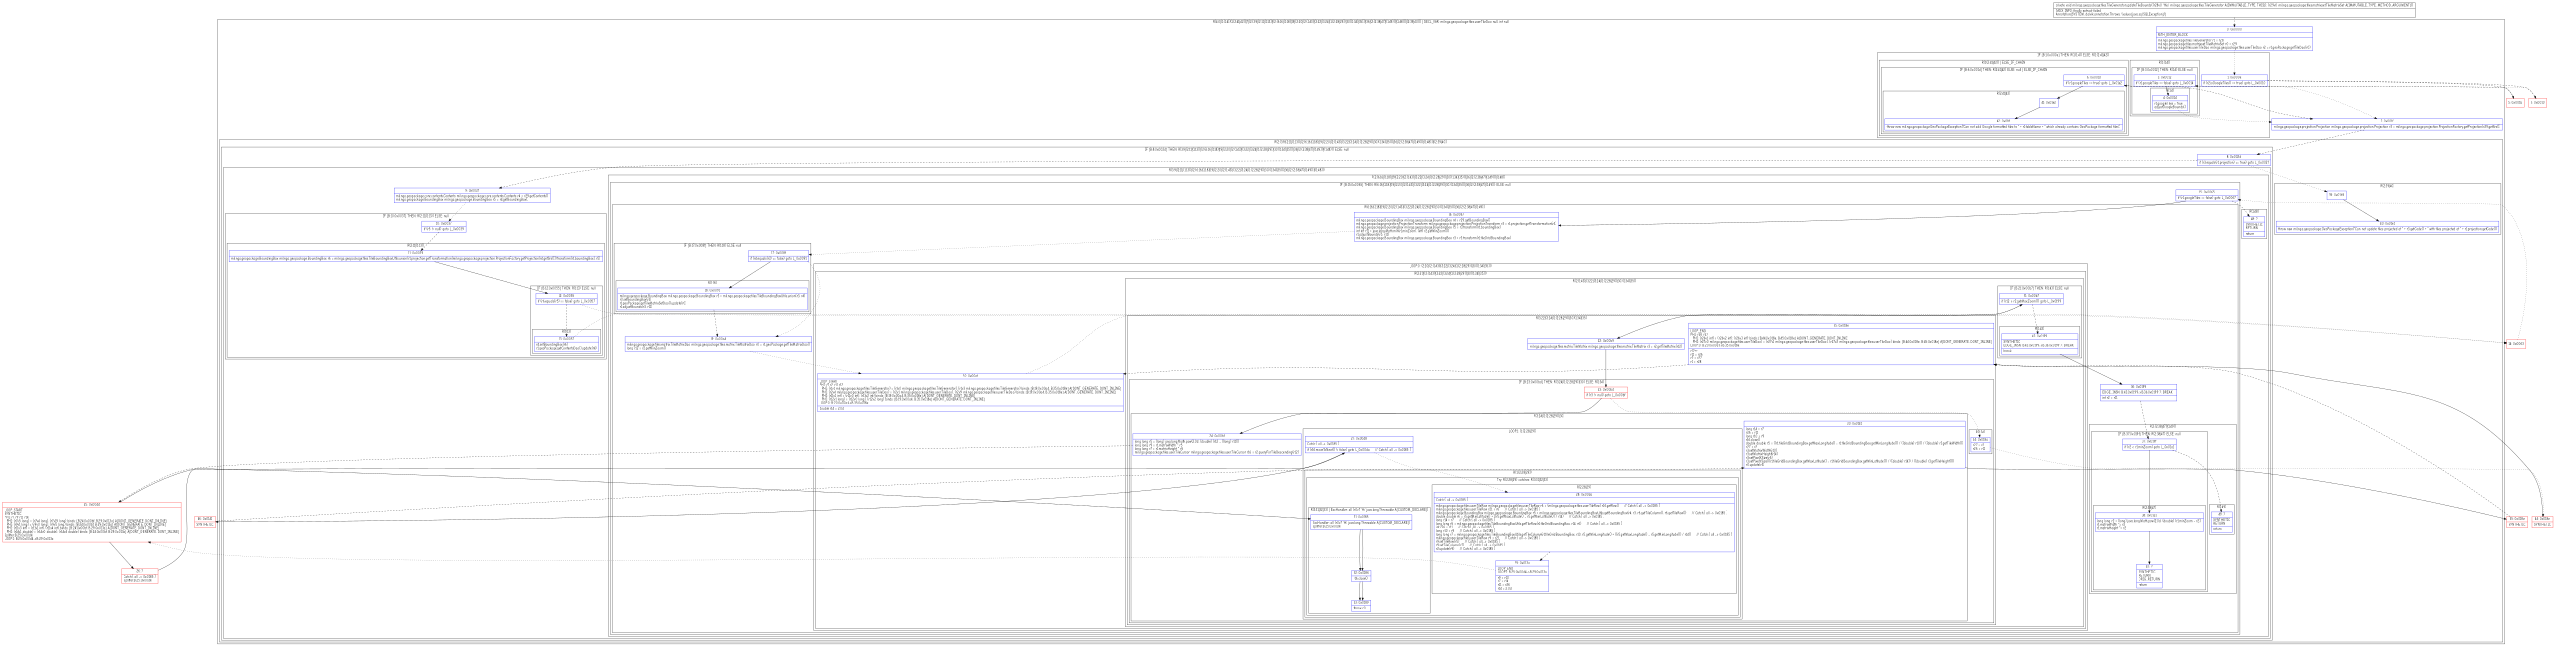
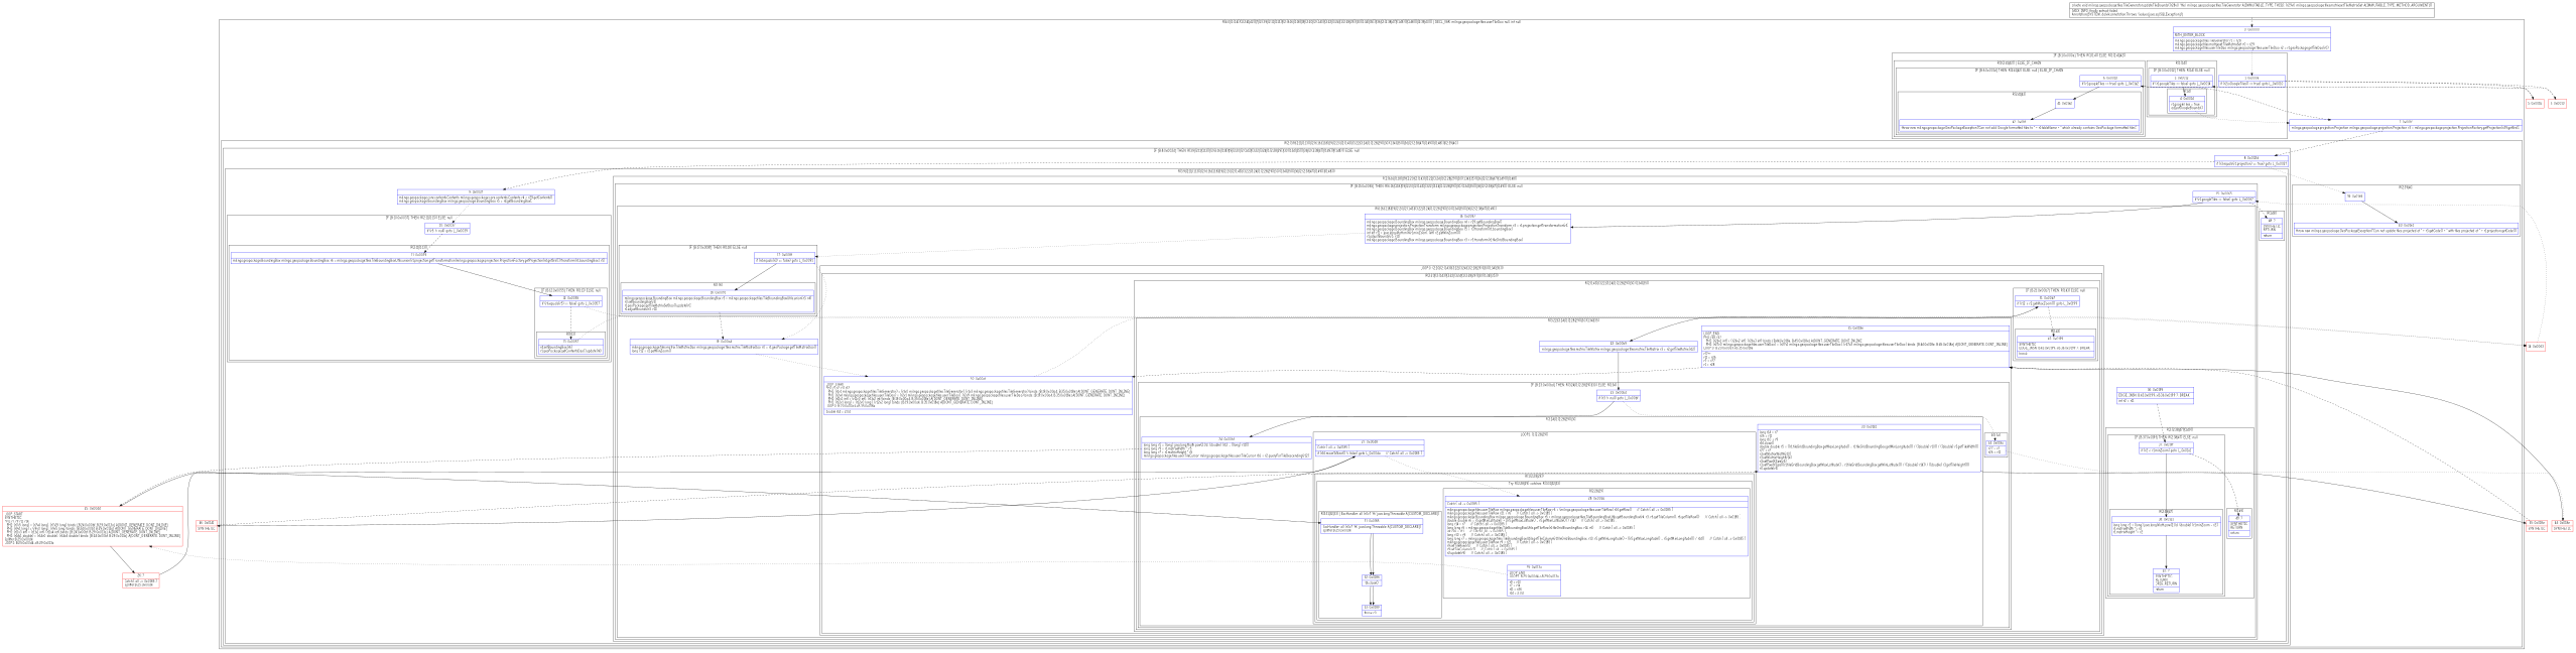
  digraph {
    fontname="Comic Neue"
    node [color=blue fontname="Comic Neue" shape=record]
    edge [fontname="Comic Neue" style=solid]
    n1 [label="{4\:\ 0x0014|r1.googleTiles = true\ladjustGoogleBounds()\l}"]
    n2 [label="{3\:\ 0x0012|if (r1.googleTiles == false) goto L_0x0014\l}"]
    n3 [label="{41\:\ 0x01e2}"]
    n4 [label="{42\:\ 0x01ff|throw new mil.nga.geopackage.GeoPackageException(\"Can not add Google formatted tiles to \" + r1.tableName + \" which already contains GeoPackage formatted tiles\")\l}"]
    n5 [label="{6\:\ 0x001d|if (r1.googleTiles == true) goto L_0x01e2\l}"]
    n6 [label="{1\:\ 0x000e|if (r2.isGoogleTiles() == true) goto L_0x0010\l}"]
    n7 [label="{13\:\ 0x0057|r4.setBoundingBox(r6)\lr1.geoPackage.getContentsDao().update(r4)\l}"]
    n8 [label="{12\:\ 0x0055|if (r6.equals(r5) == false) goto L_0x0057\l}"]
    n9 [label="{11\:\ 0x0039|mil.nga.geopackage.BoundingBox mil.nga.geopackage.BoundingBox r6 = mil.nga.geopackage.tiles.TileBoundingBoxUtils.union(r1.projection.getTransformation(mil.nga.geopackage.projection.ProjectionFactory.getProjection(r4.getSrs())).transform(r1.boundingBox), r5)\l}"]
    n10 [label="{10\:\ 0x0037|if (r5 != null) goto L_0x0039\l}"]
    n11 [label="{18\:\ 0x0091|mil.nga.geopackage.BoundingBox mil.nga.geopackage.BoundingBox r3 = mil.nga.geopackage.tiles.TileBoundingBoxUtils.union(r3, r4)\lr0.setBoundingBox(r3)\lr1.geoPackage.getTileMatrixSetDao().update(r0)\lr1.adjustBounds(r3, r11)\l}"]
    n12 [label="{17\:\ 0x008f|if (r4.equals(r3) == false) goto L_0x0091\l}"]
    n13 [label="{43\:\ 0x0199|SYNTHETIC\lEDGE_INSN: B:43:0x0199\-\>B:36:0x0199 ?: BREAK  \l|break\l}"]
    n14 [label="{21\:\ 0x00b7|if (r12 \> r2.getMaxZoom()) goto L_0x0199\l}"]
    n15 [label="{28\:\ 0x00da|Catch:\{ all \-\> 0x0185 \}\l|mil.nga.geopackage.tiles.user.TileRow mil.nga.geopackage.tiles.user.TileRow r6 = (mil.nga.geopackage.tiles.user.TileRow) r16.getRow()     \/\/ Catch:\{ all \-\> 0x0185 \}\lmil.nga.geopackage.tiles.user.TileRow r21 = r6     \/\/ Catch:\{ all \-\> 0x0185 \}\lmil.nga.geopackage.BoundingBox mil.nga.geopackage.BoundingBox r5 = mil.nga.geopackage.tiles.TileBoundingBoxUtils.getBoundingBox(r4, r3, r6.getTileColumn(), r6.getTileRow())     \/\/ Catch:\{ all \-\> 0x0185 \}\ldouble double r6 = r5.getMinLatitude() + ((r5.getMaxLatitude() \- r5.getMinLatitude()) \/ r14)     \/\/ Catch:\{ all \-\> 0x0185 \}\llong r14 = r7     \/\/ Catch:\{ all \-\> 0x0185 \}\llong long r5 = mil.nga.geopackage.tiles.TileBoundingBoxUtils.getTileRow(r1.tileGridBoundingBox, r14, r6)     \/\/ Catch:\{ all \-\> 0x0185 \}\lint r26 = r11     \/\/ Catch:\{ all \-\> 0x0185 \}\llong r10 = r9     \/\/ Catch:\{ all \-\> 0x0185 \}\llong long r7 = mil.nga.geopackage.tiles.TileBoundingBoxUtils.getTileColumn(r1.tileGridBoundingBox, r10, r5.getMinLongitude() + ((r5.getMaxLongitude() \- r5.getMinLongitude()) \/ r14))     \/\/ Catch:\{ all \-\> 0x0185 \}\lmil.nga.geopackage.tiles.user.TileRow r9 = r21     \/\/ Catch:\{ all \-\> 0x0185 \}\lr9.setTileRow(r5)     \/\/ Catch:\{ all \-\> 0x0185 \}\lr9.setTileColumn(r7)     \/\/ Catch:\{ all \-\> 0x0185 \}\lr2.update(r9)     \/\/ Catch:\{ all \-\> 0x0185 \}\l}"]
    n16 [label="{29\:\ 0x013a|LOOP_END\lLOOP:1: B:25:0x00d4\-\>B:29:0x013a\l|r9 = r10\lr7 = r14\lr11 = r26\lr14 = 2.0d\l}"]
    n17 [label="{31\:\ 0x0185|ExcHandler: all (r0v7 'th' java.lang.Throwable A[CUSTOM_DECLARE])\lSplitter:B:25:0x00d4\l}"]
    n18 [label="{32\:\ 0x0186|r16.close()\l}"]
    n19 [label="{33\:\ 0x0189|throw r0\l}"]
    n20 [label="{27\:\ 0x00d8|Catch:\{ all \-\> 0x0185 \}\l|if (r16.moveToNext() != false) goto L_0x00da     \/\/ Catch:\{ all \-\> 0x0185 \}\l}"]
    n21 [label="{24\:\ 0x00bf|long long r5 = (long) java.lang.Math.pow(2.0d, (double) (r12 \- ((long) r11)))\llong long r9 = r1.matrixWidth * r5\llong long r7 = r1.matrixHeight * r5\lmil.nga.geopackage.tiles.user.TileCursor mil.nga.geopackage.tiles.user.TileCursor r16 = r2.queryForTileDescending(r12)\l}"]
    n22 [label="{30\:\ 0x0141|long r14 = r7\lr26 = r11\llong r10 = r9\lr16.close()\ldouble double r5 = ((r1.tileGridBoundingBox.getMaxLongitude() \- r1.tileGridBoundingBox.getMinLongitude()) \/ ((double) r10)) \/ ((double) r3.getTileWidth())\lr27 = r2\lr3.setMatrixWidth(r10)\lr3.setMatrixHeight(r14)\lr3.setPixelXSize(r5)\lr3.setPixelYSize(((r1.tileGridBoundingBox.getMaxLatitude() \- r1.tileGridBoundingBox.getMinLatitude()) \/ ((double) r14)) \/ ((double) r3.getTileHeight()))\lr0.update(r3)\l}"]
    n23 [label="{34\:\ 0x018a|r27 = r2\lr26 = r11\l}"]
-   n24 [color=red label="{23\:\ 0x00bd|if (r3 != null) goto L_0x00bf\l}"]
+   n24 [label="{23\:\ 0x00bd|if (r3 != null) goto L_0x00bf\l}"]
    n25 [label="{22\:\ 0x00b9|mil.nga.geopackage.tiles.matrix.TileMatrix mil.nga.geopackage.tiles.matrix.TileMatrix r3 = r2.getTileMatrix(r12)\l}"]
    n26 [label="{35\:\ 0x018e|LOOP_END\lPHI: r26 r27 \l  PHI: (r26v1 int) = (r26v2 int), (r26v3 int) binds: [B:44:0x018e, B:45:0x018e] A[DONT_GENERATE, DONT_INLINE]\l  PHI: (r27v0 mil.nga.geopackage.tiles.user.TileDao) = (r27v1 mil.nga.geopackage.tiles.user.TileDao), (r27v2 mil.nga.geopackage.tiles.user.TileDao) binds: [B:44:0x018e, B:45:0x018e] A[DONT_GENERATE, DONT_INLINE]\lLOOP:0: B:20:0x00af\-\>B:35:0x018e\l|r12++\lr11 = r26\lr2 = r27\lr1 = r28\l}"]
    n27 [label="{20\:\ 0x00af|LOOP_START\lPHI: r1 r2 r11 r12 \l  PHI: (r1v1 mil.nga.geopackage.tiles.TileGenerator) = (r1v0 mil.nga.geopackage.tiles.TileGenerator), (r1v3 mil.nga.geopackage.tiles.TileGenerator) binds: [B:19:0x00a4, B:35:0x018e] A[DONT_GENERATE, DONT_INLINE]\l  PHI: (r2v4 mil.nga.geopackage.tiles.user.TileDao) = (r2v1 mil.nga.geopackage.tiles.user.TileDao), (r2v9 mil.nga.geopackage.tiles.user.TileDao) binds: [B:19:0x00a4, B:35:0x018e] A[DONT_GENERATE, DONT_INLINE]\l  PHI: (r11v1 int) = (r11v0 int), (r11v2 int) binds: [B:19:0x00a4, B:35:0x018e] A[DONT_GENERATE, DONT_INLINE]\l  PHI: (r12v1 long) = (r12v0 long), (r12v2 long) binds: [B:19:0x00a4, B:35:0x018e] A[DONT_GENERATE, DONT_INLINE]\lLOOP:0: B:20:0x00af\-\>B:35:0x018e\l|double r14 = 2.0d\l}"]
    n28 [label="{38\:\ 0x01a1|long long r2 = (long) java.lang.Math.pow(2.0d, (double) (r1.minZoom \- r2))\lr1.matrixWidth *= r2\lr1.matrixHeight *= r2\l}"]
    n29 [label="{47\:\ ?|SYNTHETIC\lRETURN\lORIG_RETURN\l|return\l}"]
    n30 [label="{37\:\ 0x019f|if (r2 \< r1.minZoom) goto L_0x01a1\l}"]
    n31 [label="{49\:\ ?|SYNTHETIC\lRETURN\l|return\l}"]
    n32 [label="{16\:\ 0x0067|mil.nga.geopackage.BoundingBox mil.nga.geopackage.BoundingBox r4 = r29.getBoundingBox()\lmil.nga.geopackage.projection.ProjectionTransform mil.nga.geopackage.projection.ProjectionTransform r3 = r1.projection.getTransformation(r3)\lmil.nga.geopackage.BoundingBox mil.nga.geopackage.BoundingBox r5 = r3.transform(r1.boundingBox)\lint int r11 = java.lang.Math.min(r1.minZoom, (int) r2.getMinZoom())\lr1.adjustBounds(r5, r11)\lmil.nga.geopackage.BoundingBox mil.nga.geopackage.BoundingBox r3 = r3.transform(r1.tileGridBoundingBox)\l}"]
    n33 [label="{19\:\ 0x00a4|mil.nga.geopackage.tiles.matrix.TileMatrixDao mil.nga.geopackage.tiles.matrix.TileMatrixDao r0 = r1.geoPackage.getTileMatrixDao()\llong r12 = r2.getMinZoom()\l}"]
    n34 [label="{36\:\ 0x0199|EDGE_INSN: B:43:0x0199\-\>B:36:0x0199 ?: BREAK  \l|int r2 = r11\l}"]
    n35 [label="{15\:\ 0x0065|if (r1.googleTiles == false) goto L_0x0067\l}"]
    n36 [label="{48\:\ ?|SYNTHETIC\lRETURN\l|return\l}"]
    n37 [label="{9\:\ 0x002f|mil.nga.geopackage.core.contents.Contents mil.nga.geopackage.core.contents.Contents r4 = r29.getContents()\lmil.nga.geopackage.BoundingBox mil.nga.geopackage.BoundingBox r5 = r4.getBoundingBox()\l}"]
    n38 [label="{8\:\ 0x002d|if (r3.equals(r1.projection) == true) goto L_0x002f\l}"]
    n39 [label="{39\:\ 0x01b9}"]
    n40 [label="{40\:\ 0x01e1|throw new mil.nga.geopackage.GeoPackageException(\"Can not update tiles projected at \" + r3.getCode() + \" with tiles projected at \" + r1.projection.getCode())\l}"]
    n41 [label="{0\:\ 0x0000|MTH_ENTER_BLOCK\l|mil.nga.geopackage.tiles.TileGenerator r1 = r28\lmil.nga.geopackage.tiles.matrixset.TileMatrixSet r0 = r29\lmil.nga.geopackage.tiles.user.TileDao mil.nga.geopackage.tiles.user.TileDao r2 = r1.geoPackage.getTileDao(r0)\l}"]
    n42 [label="{7\:\ 0x001f|mil.nga.geopackage.projection.Projection mil.nga.geopackage.projection.Projection r3 = mil.nga.geopackage.projection.ProjectionFactory.getProjection(r29.getSrs())\l}"]
    n43 [color=red label="{2\:\ 0x0010}"]
    n44 [color=red label="{5\:\ 0x001b}"]
    n45 [color=red label="{14\:\ 0x0063}"]
    n46 [color=red label="{25\:\ 0x00d4|LOOP_START\lSYNTHETIC\lPHI: r7 r9 r11 r14 \l  PHI: (r7v5 long) = (r7v4 long), (r7v19 long) binds: [B:24:0x00bf, B:29:0x013a] A[DONT_GENERATE, DONT_INLINE]\l  PHI: (r9v1 long) = (r9v0 long), (r9v5 long) binds: [B:24:0x00bf, B:29:0x013a] A[DONT_GENERATE, DONT_INLINE]\l  PHI: (r11v3 int) = (r11v1 int), (r11v4 int) binds: [B:24:0x00bf, B:29:0x013a] A[DONT_GENERATE, DONT_INLINE]\l  PHI: (r14v1 double) = (r14v0 double), (r14v4 double) binds: [B:24:0x00bf, B:29:0x013a] A[DONT_GENERATE, DONT_INLINE]\lSplitter:B:25:0x00d4\lLOOP:1: B:25:0x00d4\-\>B:29:0x013a\l}"]
    n47 [color=red label="{46\:\ 0x0141|SYNTHETIC\l}"]
    n48 [color=red label="{45\:\ 0x018e|SYNTHETIC\l}"]
    n49 [color=red label="{44\:\ 0x018e|SYNTHETIC\l}"]
    n50 [color=red label="{26\:\ ?|Catch:\{ all \-\> 0x0185 \}\lSplitter:B:25:0x00d4\l}"]
    n51 [label="{private void mil.nga.geopackage.tiles.TileGenerator.updateTileBounds((r28v0 'this' mil.nga.geopackage.tiles.TileGenerator A[IMMUTABLE_TYPE, THIS]), (r29v0 mil.nga.geopackage.tiles.matrixset.TileMatrixSet A[IMMUTABLE_TYPE, METHOD_ARGUMENT]))  | JADX INFO: finally extract failed\lAnnotation[SYSTEM, dalvik.annotation.Throws, \{value=[java.sql.SQLException]\}]\l}" color=""]
    subgraph cluster_1 {
      label="R(4:0|(1:(1:4))(1:(2:41|42))|7|(2:(3:9|(2:11|(1:13))|(2:(6:16|(1:18)|19|(2:20|(2:(1:43)|(3:22|(3:24|(1:(2:28|29))|30)(1:34)|35)))|36|(2:(2:38|47)|(1:49)))|(1:48)))|(2:39|40))) | DECL_VAR: mil.nga.geopackage.tiles.user.TileDao null, int null\l"
      n41
      n42
      subgraph cluster_2 {
        label="IF [B:1:0x000e] THEN: R(1:(1:4)) ELSE: R(1:(2:41|42))"
        n6
        subgraph cluster_3 {
          label="R(1:(1:4))"
          subgraph cluster_4 {
            label="IF [B:3:0x0012] THEN: R(1:4) ELSE: null"
            n2
            subgraph cluster_5 {
              label="R(1:4)"
              n1
            }
          }
        }
        subgraph cluster_6 {
          label="R(1:(2:41|42)) | ELSE_IF_CHAIN\l"
          subgraph cluster_7 {
            label="IF [B:6:0x001d] THEN: R(2:41|42) ELSE: null | ELSE_IF_CHAIN\l"
            n5
            subgraph cluster_8 {
              label="R(2:41|42)"
              n3
              n4
            }
          }
        }
      }
      subgraph cluster_9 {
        label="R(2:(3:9|(2:11|(1:13))|(2:(6:16|(1:18)|19|(2:20|(2:(1:43)|(3:22|(3:24|(1:(2:28|29))|30)(1:34)|35)))|36|(2:(2:38|47)|(1:49)))|(1:48)))|(2:39|40))"
        subgraph cluster_10 {
          label="IF [B:8:0x002d] THEN: R(3:9|(2:11|(1:13))|(2:(6:16|(1:18)|19|(2:20|(2:(1:43)|(3:22|(3:24|(1:(2:28|29))|30)(1:34)|35)))|36|(2:(2:38|47)|(1:49)))|(1:48))) ELSE: null"
          n38
          subgraph cluster_11 {
            label="R(3:9|(2:11|(1:13))|(2:(6:16|(1:18)|19|(2:20|(2:(1:43)|(3:22|(3:24|(1:(2:28|29))|30)(1:34)|35)))|36|(2:(2:38|47)|(1:49)))|(1:48)))"
            n37
            subgraph cluster_12 {
              label="IF [B:10:0x0037] THEN: R(2:11|(1:13)) ELSE: null"
              n10
              subgraph cluster_13 {
                label="R(2:11|(1:13))"
                n9
                subgraph cluster_14 {
                  label="IF [B:12:0x0055] THEN: R(1:13) ELSE: null"
                  n8
                  subgraph cluster_15 {
                    label="R(1:13)"
                    n7
                  }
                }
              }
            }
            subgraph cluster_16 {
              label="R(2:(6:16|(1:18)|19|(2:20|(2:(1:43)|(3:22|(3:24|(1:(2:28|29))|30)(1:34)|35)))|36|(2:(2:38|47)|(1:49)))|(1:48))"
              subgraph cluster_17 {
                label="IF [B:15:0x0065] THEN: R(6:16|(1:18)|19|(2:20|(2:(1:43)|(3:22|(3:24|(1:(2:28|29))|30)(1:34)|35)))|36|(2:(2:38|47)|(1:49))) ELSE: null"
                n35
                subgraph cluster_18 {
                  label="R(6:16|(1:18)|19|(2:20|(2:(1:43)|(3:22|(3:24|(1:(2:28|29))|30)(1:34)|35)))|36|(2:(2:38|47)|(1:49)))"
                  n32
                  n33
                  n34
                  subgraph cluster_19 {
                    label="IF [B:17:0x008f] THEN: R(1:18) ELSE: null"
                    n12
                    subgraph cluster_20 {
                      label="R(1:18)"
                      n11
                    }
                  }
                  subgraph cluster_21 {
                    label="LOOP:0: (2:20|(2:(1:43)|(3:22|(3:24|(1:(2:28|29))|30)(1:34)|35)))"
                    subgraph cluster_22 {
                      label="R(2:20|(2:(1:43)|(3:22|(3:24|(1:(2:28|29))|30)(1:34)|35)))"
                      n27
                      subgraph cluster_23 {
                        label="R(2:(1:43)|(3:22|(3:24|(1:(2:28|29))|30)(1:34)|35))"
                        subgraph cluster_24 {
                          label="IF [B:21:0x00b7] THEN: R(1:43) ELSE: null"
                          n14
                          subgraph cluster_25 {
                            label="R(1:43)"
                            n13
                          }
                        }
                        subgraph cluster_26 {
                          label="R(3:22|(3:24|(1:(2:28|29))|30)(1:34)|35)"
                          n25
                          n26
                          subgraph cluster_27 {
                            label="IF [B:23:0x00bd] THEN: R(3:24|(1:(2:28|29))|30) ELSE: R(1:34)"
                            n24
                            subgraph cluster_28 {
                              label="R(3:24|(1:(2:28|29))|30)"
                              n21
                              n22
                              subgraph cluster_29 {
                                label="LOOP:1: (1:(2:28|29))"
                                n20
                                subgraph cluster_30 {
                                  label="R(1:(2:28|29))"
                                  subgraph cluster_31 {
                                    label="Try: R(2:28|29) catches: R(3:31|32|33)"
                                    subgraph cluster_32 {
                                      label="R(2:28|29)"
                                      n15
                                      n16
                                    }
                                    subgraph cluster_33 {
                                      label="R(3:31|32|33) | ExcHandler: all (r0v7 'th' java.lang.Throwable A[CUSTOM_DECLARE])\l"
                                      n17
                                      n18
                                      n19
                                    }
                                  }
                                }
                              }
                            }
                            subgraph cluster_34 {
                              label="R(1:34)"
                              n23
                            }
                          }
                        }
                      }
                    }
                  }
                  subgraph cluster_35 {
                    label="R(2:(2:38|47)|(1:49))"
                    subgraph cluster_36 {
                      label="IF [B:37:0x019f] THEN: R(2:38|47) ELSE: null"
                      n30
                      subgraph cluster_37 {
                        label="R(2:38|47)"
                        n28
                        n29
                      }
                    }
                    subgraph cluster_38 {
                      label="R(1:49)"
                      n31
                    }
                  }
                }
              }
              subgraph cluster_39 {
                label="R(1:48)"
                n36
              }
            }
          }
        }
        subgraph cluster_40 {
          label="R(2:39|40)"
          n39
          n40
        }
      }
    }
    subgraph cluster_41 {
      label="R(3:31|32|33) | ExcHandler: all (r0v7 'th' java.lang.Throwable A[CUSTOM_DECLARE])\l"
    }
    n1 -> n42 [style=dotted]
    n2 -> n1
-   n2 -> n42 [style=dotted]
    n3 -> n4
    n5 -> n3
    n5 -> n42 [style=dashed]
    n6 -> n43 [style=dashed]
    n6 -> n44 [style=dashed]
    n7 -> n45 [style=dotted]
    n8 -> n7 [style=dashed]
    n8 -> n45 [style=dotted]
    n9 -> n8
    n10 -> n9 [style=dashed]
    n11 -> n33 [style=dashed]
    n12 -> n11
    n12 -> n33 [style=dotted]
-   n13 -> n34
    n14 -> n13 [style=dashed]
    n14 -> n25
-   n15 -> n16 [style=dashed]
    n16 -> n46 [style=dotted]
    n17 -> n18
    n17 -> n18
    n18 -> n19
    n18 -> n19
    n20 -> n15 [style=dotted]
    n20 -> n47
    n21 -> n46 [style=dashed]
    n22 -> n48
    n23 -> n49 [style=dotted]
    n24 -> n21
    n24 -> n23 [style=dotted]
    n25 -> n24
    n26 -> n27 [style=dashed]
    n27 -> n14 [style=dotted]
    n28 -> n29
    n30 -> n28
    n30 -> n31 [style=dashed]
    n32 -> n12 [style=dotted]
    n33 -> n27 [style=dotted]
    n34 -> n30 [style=dashed]
    n35 -> n32
    n35 -> n36 [style=dashed]
    n37 -> n10 [style=dotted]
    n38 -> n37 [style=dashed]
    n38 -> n39 [style=dotted]
    n39 -> n40
    n41 -> n6 [style=dotted]
    n42 -> n38 [style=dashed]
    n43 -> n2 [style=dotted]
    n44 -> n5 [style=dashed]
    n45 -> n35 [style=dotted]
    n46 -> n17
    n46 -> n50
    n47 -> n22 [style=dashed]
    n48 -> n26 [style=dashed]
    n49 -> n26
    n50 -> n20
    n51 -> n41 [style=dashed]
  }
